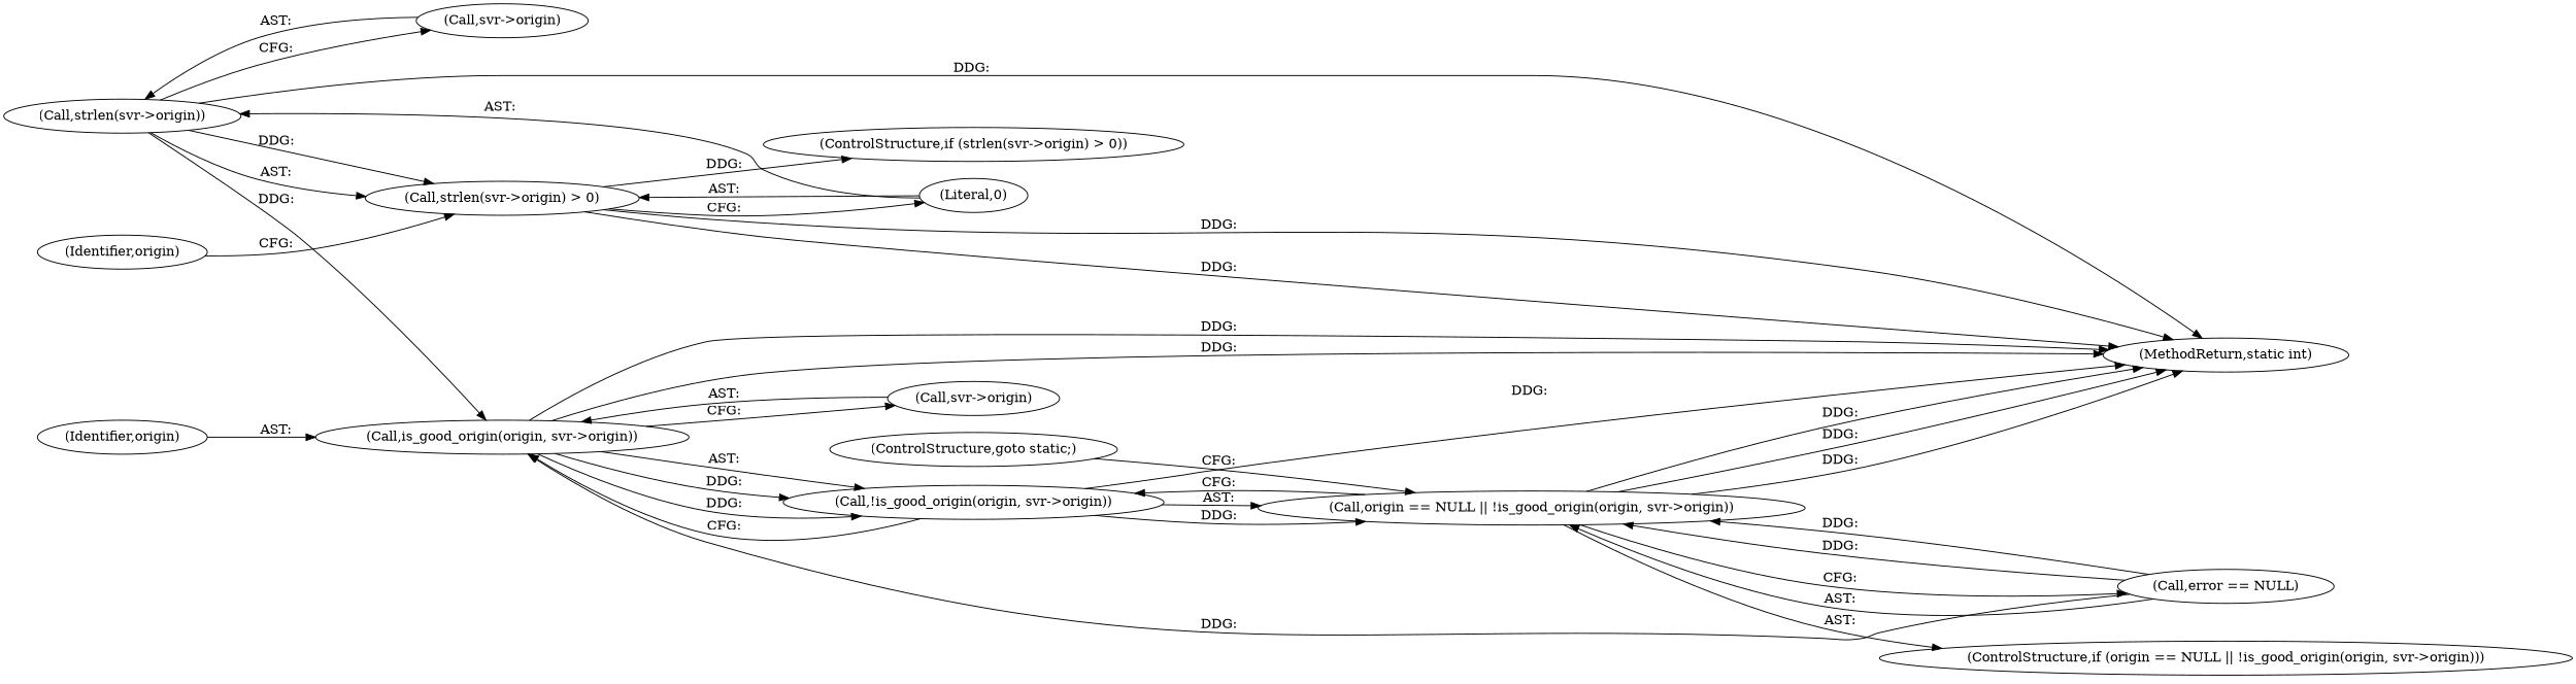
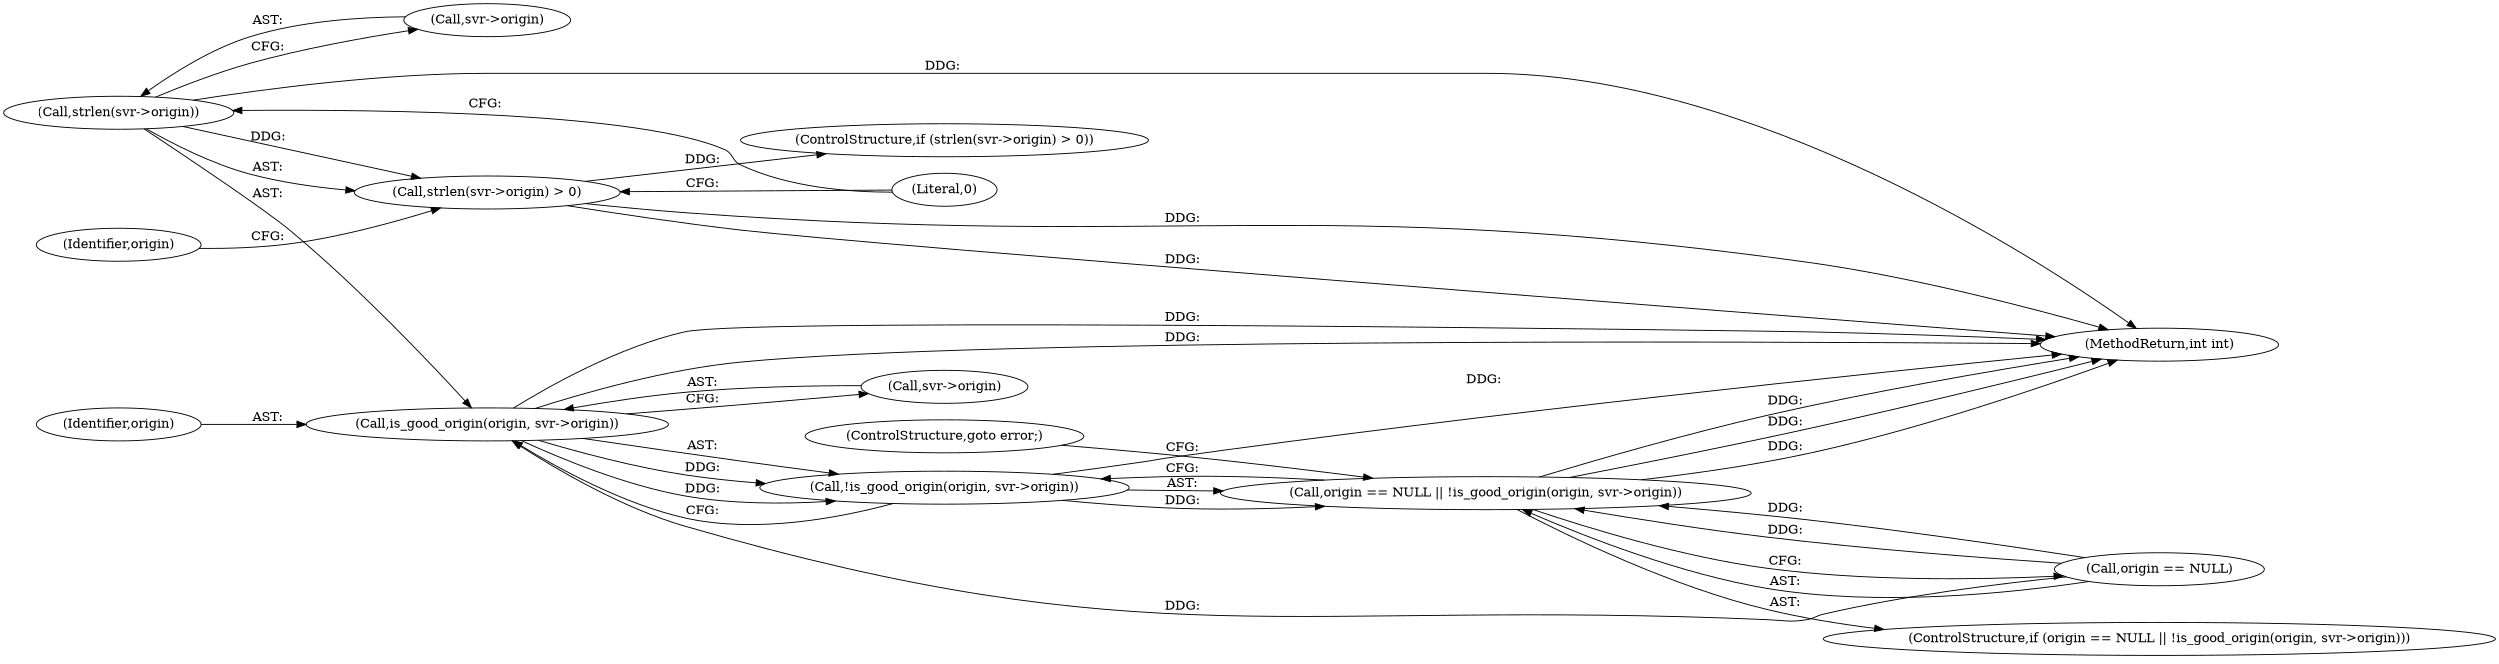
  digraph {
    rankdir=LR
    n1 [label="(Call,strlen(svr->origin))"]
    n2 [label="(Call,strlen(svr->origin) > 0)"]
    n3 [label="(Call,is_good_origin(origin, svr->origin))"]
    n4 [label="(Call,svr->origin)"]
-   n5 [label="(MethodReturn,static int)"]
+   n5 [label="(MethodReturn,int int)"]
    n6 [label="(Literal,0)"]
    n7 [label="(ControlStructure,if (strlen(svr->origin) > 0))"]
    n8 [label="(Call,!is_good_origin(origin, svr->origin))"]
    n9 [label="(Call,svr->origin)"]
    n10 [label="(Call,origin == NULL || !is_good_origin(origin, svr->origin))"]
-   n11 [label="(Call,error == NULL)"]
+   n11 [label="(Call,origin == NULL)"]
    n12 [label="(ControlStructure,if (origin == NULL || !is_good_origin(origin, svr->origin)))"]
-   n13 [label="(ControlStructure,goto static;)"]
+   n13 [label="(ControlStructure,goto error;)"]
    n14 [label="(Identifier,origin)"]
    n15 [label="(Identifier,origin)"]
    n1 -> n2 [label="AST: "]
    n1 -> n2 [label="DDG: "]
-   n1 -> n3 [label="DDG: "]
+   n1 -> n3 [label="AST: "]
    n1 -> n4 [label="CFG: "]
    n1 -> n5 [label="DDG: "]
    n2 -> n5 [label="DDG: "]
    n2 -> n5 [label="DDG: "]
-   n2 -> n6 [label="CFG: "]
    n2 -> n7 [label="DDG: "]
    n3 -> n5 [label="DDG: "]
    n3 -> n5 [label="DDG: "]
    n3 -> n8 [label="AST: "]
    n3 -> n8 [label="DDG: "]
    n3 -> n8 [label="DDG: "]
    n3 -> n9 [label="CFG: "]
    n4 -> n1 [label="AST: "]
-   n6 -> n1 [label="AST: "]
-   n6 -> n2 [label="AST: "]
+   n6 -> n1 [label="CFG: "]
+   n6 -> n2 [label="CFG: "]
    n8 -> n3 [label="CFG: "]
    n8 -> n5 [label="DDG: "]
    n8 -> n10 [label="AST: "]
    n8 -> n10 [label="DDG: "]
    n9 -> n3 [label="AST: "]
    n10 -> n5 [label="DDG: "]
    n10 -> n5 [label="DDG: "]
    n10 -> n5 [label="DDG: "]
    n10 -> n8 [label="CFG: "]
    n10 -> n11 [label="CFG: "]
    n10 -> n12 [label="AST: "]
    n11 -> n3 [label="DDG: "]
    n11 -> n10 [label="AST: "]
    n11 -> n10 [label="DDG: "]
    n11 -> n10 [label="DDG: "]
    n13 -> n10 [label="CFG: "]
    n14 -> n3 [label="AST: "]
    n15 -> n2 [label="CFG: "]
  }
